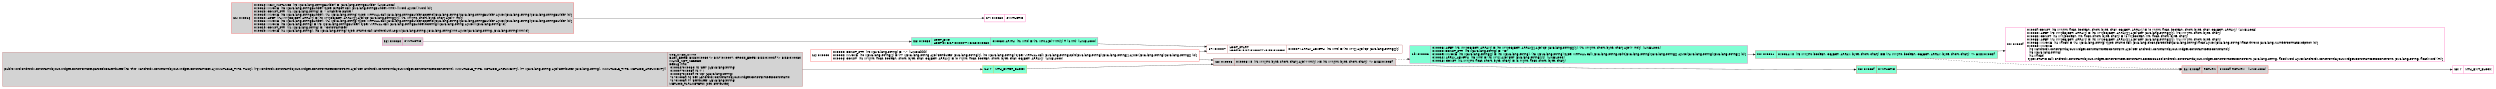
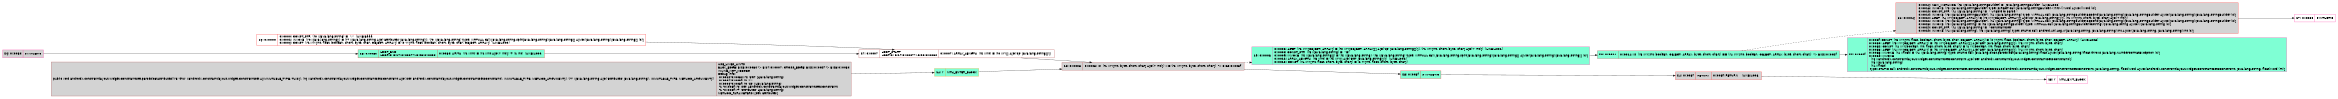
  digraph {
    fontname="DejaVu Sans"
    rankdir=LR
    node [color=deeppink fillcolor=aquamarine fontname="DejaVu Sans" shape=record style=filled]
    edge [fontname="DejaVu Sans"]
    n1 [color=darkorange label="{14\:\ ?|MTH_ENTER_BLOCK\l}"]
    n2 [color=brown fillcolor=lightgrey label="{18\:\ 0x0008|0x0008: IF  (r1 I:??[int, byte, short, char] A[D('i' int)]) \>= (r2 I:??[int, byte, short, char])  \-\> B:25:0x003f \l}"]
    n3 [color=red fillcolor=white label="{16\:\ 0x0000|0x0000: CONST_STR  (r0 I:java.lang.String) =  \",\"  (LINE:3999)\l0x0002: INVOKE  (r0 I:java.lang.String[]) = (r7 I:java.lang.String A[D('attributes' java.lang.String)]), (r0 I:java.lang.String) type: VIRTUAL call: java.lang.String.split(java.lang.String):java.lang.String[] A[MD:(java.lang.String):java.lang.String[] (c)]\l0x0006: CONST  (r1 I:??[int, float, boolean, short, byte, char, OBJECT, ARRAY]) = (0 ??[int, float, boolean, short, byte, char, OBJECT, ARRAY])  (LINE:4000)\l}"]
    n4 [color=brown fillcolor=white label="{17\:\ 0x0007|LOOP_START\lLOOP:0: B:17:0x0007\-\>B:23:0x003c\l|0x0007: ARRAY_LENGTH  (r2 I:int) = (r0 I:??[] A[D('sp' java.lang.String[])]) \l}"]
    n5 [label="{19\:\ 0x000a|0x000a: AGET  (r2 I:??[OBJECT, ARRAY]) = (r0 I:??[OBJECT, ARRAY][] A[D('sp' java.lang.String[])]), (r1 I:??[int, short, byte, char] A[D('i' int)])  (LINE:4001)\l0x000c: CONST_STR  (r3 I:java.lang.String) =  \"=\" \l0x000e: INVOKE  (r2 I:java.lang.String[]) = (r2 I:java.lang.String), (r3 I:java.lang.String) type: VIRTUAL call: java.lang.String.split(java.lang.String):java.lang.String[] A[MD:(java.lang.String):java.lang.String[] (c)]\l0x0012: ARRAY_LENGTH  (r3 I:int) = (r2 I:??[] A[D('attr' java.lang.String[])])  (LINE:4002)\l0x0013: CONST  (r4 I:??[int, float, short, byte, char]) = (2 ??[int, float, short, byte, char]) \l}"]
    n6 [color=red label="{25\:\ 0x003f|SYNTHETIC\l}"]
    n7 [color=brown label="{20\:\ 0x0014|0x0014: IF  (r3 I:??[int, boolean, OBJECT, ARRAY, byte, short, char]) == (r4 I:??[int, boolean, OBJECT, ARRAY, byte, short, char])  \-\> B:22:0x002f \l}"]
    n8 [color=red fillcolor=lightgrey label="{24\:\ 0x003f|RETURN\l|0x003f: RETURN    (LINE:4008)\l}"]
    n9 [color=red fillcolor=lightgrey label="{21\:\ 0x0016|0x0016: NEW_INSTANCE  (r3 I:java.lang.StringBuilder) =  java.lang.StringBuilder  (LINE:4003)\l0x0018: INVOKE  (r3 I:java.lang.StringBuilder) type: DIRECT call: java.lang.StringBuilder.\<init\>():void A[MD:():void (c)]\l0x001b: CONST_STR  (r4 I:java.lang.String) =  \" Unable to parse \" \l0x001d: INVOKE  (r3 I:java.lang.StringBuilder), (r4 I:java.lang.String) type: VIRTUAL call: java.lang.StringBuilder.append(java.lang.String):java.lang.StringBuilder A[MD:(java.lang.String):java.lang.StringBuilder (c)]\l0x0020: AGET  (r4 I:??[OBJECT, ARRAY]) = (r0 I:??[OBJECT, ARRAY][] A[D('sp' java.lang.String[])]), (r1 I:??[int, short, byte, char] A[D('i' int)]) \l0x0022: INVOKE  (r3 I:java.lang.StringBuilder), (r4 I:java.lang.String) type: VIRTUAL call: java.lang.StringBuilder.append(java.lang.String):java.lang.StringBuilder A[MD:(java.lang.String):java.lang.StringBuilder (c)]\l0x0025: INVOKE  (r3 I:java.lang.String) = (r3 I:java.lang.StringBuilder) type: VIRTUAL call: java.lang.StringBuilder.toString():java.lang.String A[MD:():java.lang.String (c)]\l0x0029: CONST_STR  (r4 I:java.lang.String) =  \"ConstraintSet\" \l0x002b: INVOKE  (r4 I:java.lang.String), (r3 I:java.lang.String) type: STATIC call: android.util.Log.w(java.lang.String, java.lang.String):int A[MD:(java.lang.String, java.lang.String):int (c)]\l}"]
-   n10 [fillcolor=white label="{22\:\ 0x002f|0x002f: CONST  (r3 I:??[int, float, boolean, short, byte, char, OBJECT, ARRAY]) = (0 ??[int, float, boolean, short, byte, char, OBJECT, ARRAY])  (LINE:4005)\l0x0030: AGET  (r3 I:??[OBJECT, ARRAY]) = (r2 I:??[OBJECT, ARRAY][] A[D('attr' java.lang.String[])]), (r3 I:??[int, short, byte, char]) \l0x0032: CONST  (r4 I:??[boolean, int, float, short, byte, char]) = (1 ??[boolean, int, float, short, byte, char]) \l0x0033: AGET  (r4 I:??[OBJECT, ARRAY]) = (r2 I:??[OBJECT, ARRAY][] A[D('attr' java.lang.String[])]), (r4 I:??[int, short, byte, char]) \l0x0035: INVOKE  (r4 I:float) = (r4 I:java.lang.String) type: STATIC call: java.lang.Float.parseFloat(java.lang.String):float A[MD:(java.lang.String):float throws java.lang.NumberFormatException (c)]\l0x0039: INVOKE  \l  (r6 I:androidx.constraintlayout.widget.ConstraintSet$Constraint A[D('set' androidx.constraintlayout.widget.ConstraintSet$Constraint)])\l  (r3 I:java.lang.String)\l  (r4 I:float)\l type: STATIC call: androidx.constraintlayout.widget.ConstraintSet.Constraint.access$1100(androidx.constraintlayout.widget.ConstraintSet$Constraint, java.lang.String, float):void A[MD:(androidx.constraintlayout.widget.ConstraintSet$Constraint, java.lang.String, float):void (m)]\l}"]
+   n10 [label="{22\:\ 0x002f|0x002f: CONST  (r3 I:??[int, float, boolean, short, byte, char, OBJECT, ARRAY]) = (0 ??[int, float, boolean, short, byte, char, OBJECT, ARRAY])  (LINE:4005)\l0x0030: AGET  (r3 I:??[OBJECT, ARRAY]) = (r2 I:??[OBJECT, ARRAY][] A[D('attr' java.lang.String[])]), (r3 I:??[int, short, byte, char]) \l0x0032: CONST  (r4 I:??[boolean, int, float, short, byte, char]) = (1 ??[boolean, int, float, short, byte, char]) \l0x0033: AGET  (r4 I:??[OBJECT, ARRAY]) = (r2 I:??[OBJECT, ARRAY][] A[D('attr' java.lang.String[])]), (r4 I:??[int, short, byte, char]) \l0x0035: INVOKE  (r4 I:float) = (r4 I:java.lang.String) type: STATIC call: java.lang.Float.parseFloat(java.lang.String):float A[MD:(java.lang.String):float throws java.lang.NumberFormatException (c)]\l0x0039: INVOKE  \l  (r6 I:androidx.constraintlayout.widget.ConstraintSet$Constraint A[D('set' androidx.constraintlayout.widget.ConstraintSet$Constraint)])\l  (r3 I:java.lang.String)\l  (r4 I:float)\l type: STATIC call: androidx.constraintlayout.widget.ConstraintSet.Constraint.access$1100(androidx.constraintlayout.widget.ConstraintSet$Constraint, java.lang.String, float):void A[MD:(androidx.constraintlayout.widget.ConstraintSet$Constraint, java.lang.String, float):void (m)]\l}"]
    n11 [fillcolor=white label="{27\:\ 0x003c|SYNTHETIC\l}"]
-   n12 [label="{23\:\ 0x003c|LOOP_END\lLOOP:0: B:17:0x0007\-\>B:23:0x003c\l|0x003c: ARITH  (r1 I:int) = (r1 I:int A[D('i' int)]) + (1 int)  (LINE:4000)\l}"]
+   n12 [color=red label="{23\:\ 0x003c|LOOP_END\lLOOP:0: B:17:0x0007\-\>B:23:0x003c\l|0x003c: ARITH  (r1 I:int) = (r1 I:int A[D('i' int)]) + (1 int)  (LINE:4000)\l}"]
    n13 [fillcolor=lightgrey label="{26\:\ 0x003c|SYNTHETIC\l}"]
    n14 [fillcolor=white label="{15\:\ ?|MTH_EXIT_BLOCK\l}"]
    n15 [color=brown fillcolor=lightgrey label="{public void androidx.constraintlayout.widget.ConstraintSet.parseFloatAttributes((r5 'this' I:androidx.constraintlayout.widget.ConstraintSet A[IMMUTABLE_TYPE, THIS]), (r6 I:androidx.constraintlayout.widget.ConstraintSet$Constraint A[D('set' androidx.constraintlayout.widget.ConstraintSet$Constraint), IMMUTABLE_TYPE, METHOD_ARGUMENT]), (r7 I:java.lang.String A[D('attributes' java.lang.String), IMMUTABLE_TYPE, METHOD_ARGUMENT]))  | USE_LINES_HINTS\lBACK_EDGE: B:23:0x003c \-\> B:17:0x0007, CROSS_EDGE: B:22:0x002f \-\> B:23:0x003c\lINLINE_NOT_NEEDED\lDebug Info:\l  0x0012\-0x003c: r2 'attr' [Ljava\/lang\/String;\l  0x0007\-0x003f: r1 'i' I\l  0x0006\-0x003f: r0 'sp' [Ljava\/lang\/String;\l  \-1 \-0x003f: r6 'set' Landroidx\/constraintlayout\/widget\/ConstraintSet$Constraint;\l  \-1 \-0x003f: r7 'attributes' Ljava\/lang\/String;\lMETHOD_PARAMETERS: [set, attributes]\l}"]
    n1 -> n2
    n2 -> n5 [style=dashed]
    n2 -> n6
    n3 -> n4
-   n3 -> n2
+   n4 -> n2
    n5 -> n7
    n6 -> n8
-   n7 -> n8 [style=dashed]
+   n7 -> n9 [style=dashed]
    n7 -> n10
    n8 -> n14
    n9 -> n11
    n12 -> n4
    n13 -> n12
    n15 -> n1
  }
